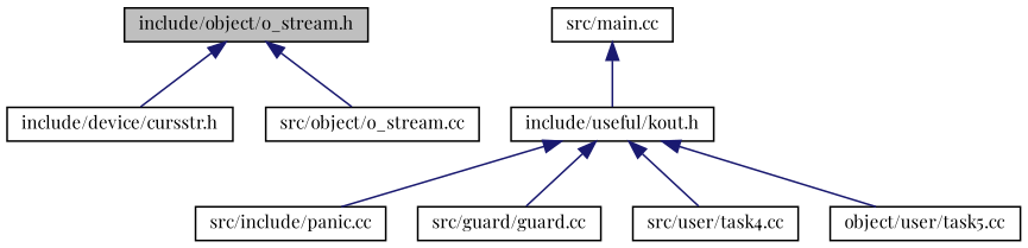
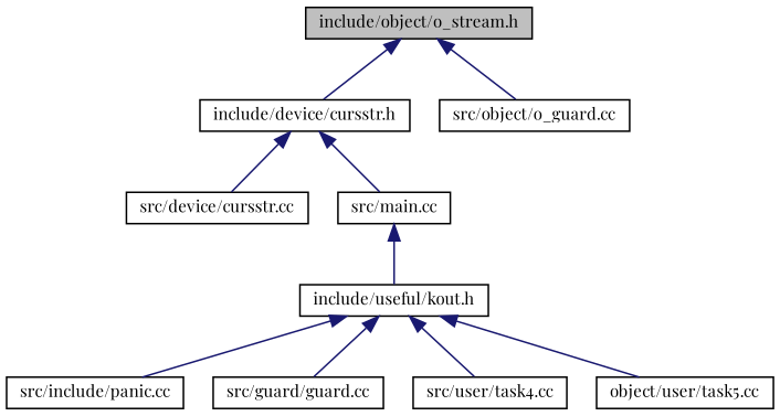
  digraph {
    fontname="Playfair Display"
    node [color=black fontname="Playfair Display" fontsize=10 shape=record]
    edge [color=midnightblue dir=back fontname="Playfair Display" fontsize=10 labelfontname=Helvetica labelfontsize=10 style=solid]
    n1 [fillcolor=grey75 fontcolor=black height=0.2 label="include/object/o_stream.h" style=filled width=0.4]
    n2 [height=0.2 label="include/device/cursstr.h" width=0.4]
-   n3 [height=0.2 label="src/object/o_stream.cc" width=0.4]
+   n3 [height=0.2 label="src/object/o_guard.cc" width=0.4]
+   n4 [height=0.2 label="src/device/cursstr.cc" width=0.4]
    n5 [height=0.2 label="src/main.cc" width=0.4]
    n6 [height=0.2 label="include/useful/kout.h" width=0.4]
    n7 [height=0.2 label="src/include/panic.cc" width=0.4]
    n8 [height=0.2 label="src/guard/guard.cc" width=0.4]
    n9 [height=0.2 label="src/user/task4.cc" width=0.4]
    n10 [height=0.2 label="object/user/task5.cc" width=0.4]
    n1 -> n2
    n1 -> n3
+   n2 -> n4
+   n2 -> n5
    n5 -> n6
    n6 -> n7
    n6 -> n8
    n6 -> n9
    n6 -> n10
  }
